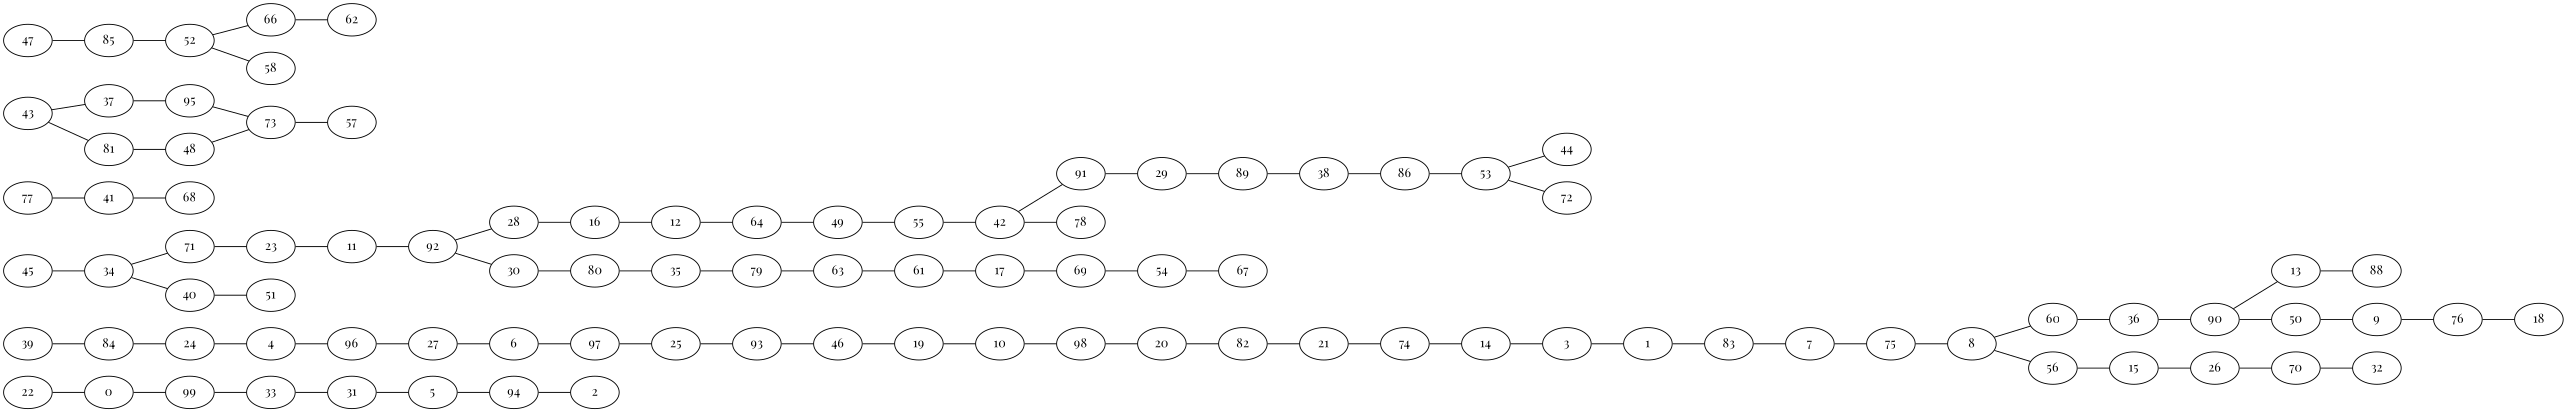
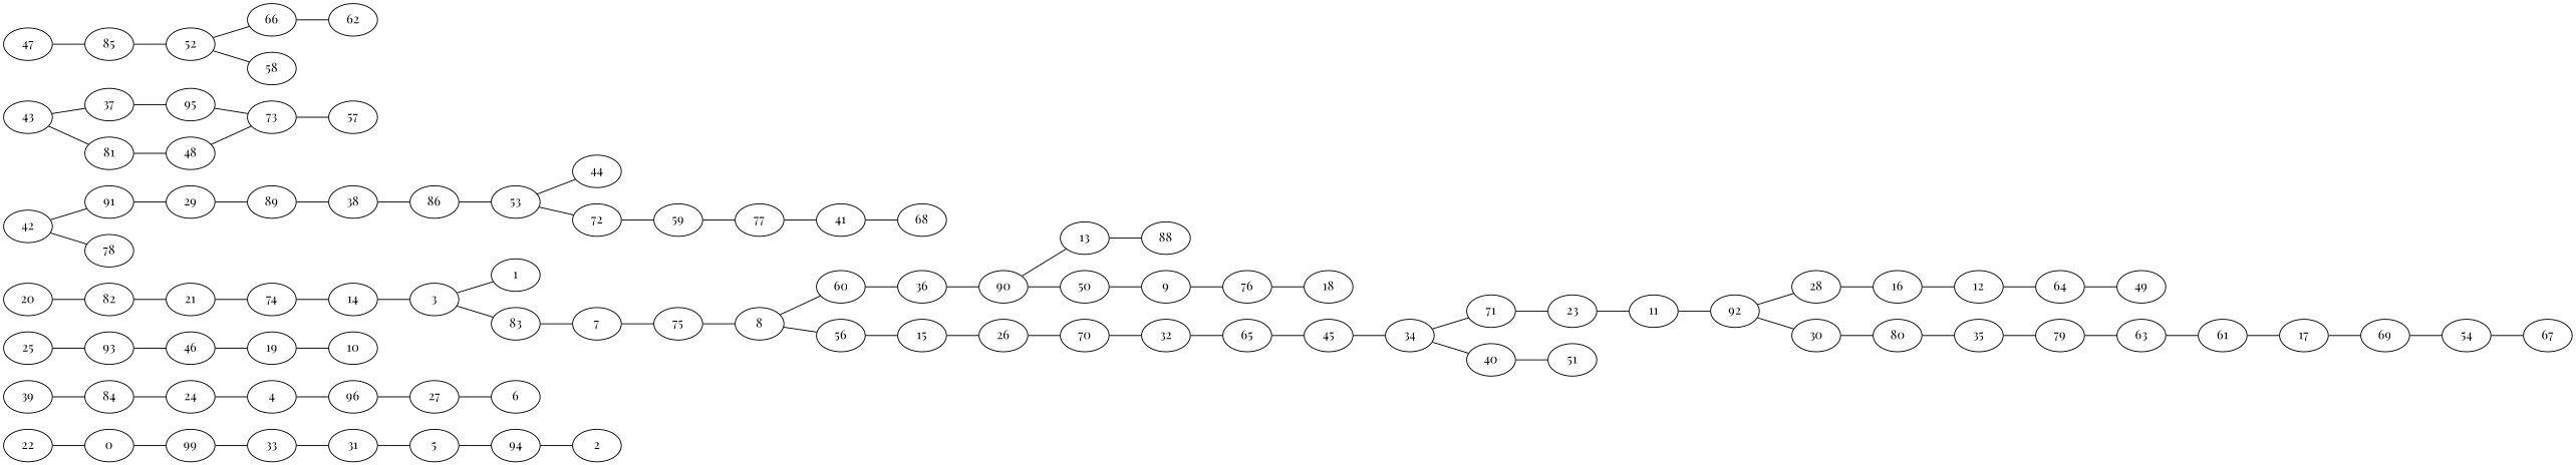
  graph {
    fontname="Playfair Display"
    rankdir=LR
    node [fontname="Playfair Display"]
    edge [fontname="Playfair Display"]
    22
    0
    99
    33
    31
    5
    94
    2
    39
    84
    24
    4
    96
    27
    6
-   97
    25
    93
    46
    19
    10
-   98
    20
    82
    21
    74
    14
    3
    1
    83
    7
    75
    8
    60
    56
    36
    15
    90
    13
    50
    88
    9
    76
    18
    26
    70
    32
+   65
    45
    34
    71
    40
    23
    51
    11
    92
    28
    30
    16
    80
    12
    64
    49
-   55
    42
    91
    78
    29
    89
    38
    86
    53
    44
    72
+   59
    77
    41
    68
    43
    37
    81
    95
    48
    73
    47
    85
    52
    66
    58
    62
    57
    35
    79
    63
    61
    17
    69
    54
    67
    22 -- 0
    0 -- 99
    99 -- 33
    33 -- 31
    31 -- 5
    5 -- 94
    94 -- 2
    39 -- 84
    84 -- 24
    24 -- 4
    4 -- 96
    96 -- 27
    27 -- 6
-   6 -- 97
-   97 -- 25
    25 -- 93
    93 -- 46
    46 -- 19
    19 -- 10
-   10 -- 98
-   98 -- 20
    20 -- 82
    82 -- 21
    21 -- 74
    74 -- 14
    14 -- 3
    3 -- 1
-   1 -- 83
+   3 -- 83
    83 -- 7
    7 -- 75
    75 -- 8
    8 -- 60
    8 -- 56
    60 -- 36
    56 -- 15
    36 -- 90
    15 -- 26
    90 -- 13
    90 -- 50
    13 -- 88
    50 -- 9
    9 -- 76
    76 -- 18
    26 -- 70
    70 -- 32
+   32 -- 65
+   65 -- 45
    45 -- 34
    34 -- 71
    34 -- 40
    71 -- 23
    40 -- 51
    23 -- 11
    11 -- 92
    92 -- 28
    92 -- 30
    28 -- 16
    30 -- 80
    16 -- 12
    80 -- 35
    12 -- 64
    64 -- 49
-   49 -- 55
-   55 -- 42
    42 -- 91
    42 -- 78
    91 -- 29
    29 -- 89
    89 -- 38
    38 -- 86
    86 -- 53
    53 -- 44
    53 -- 72
+   72 -- 59
+   59 -- 77
    77 -- 41
    41 -- 68
    43 -- 37
    43 -- 81
    37 -- 95
    81 -- 48
    95 -- 73
    48 -- 73
    73 -- 57
    47 -- 85
    85 -- 52
    52 -- 66
    52 -- 58
    66 -- 62
    35 -- 79
    79 -- 63
    63 -- 61
    61 -- 17
    17 -- 69
    69 -- 54
    54 -- 67
  }
